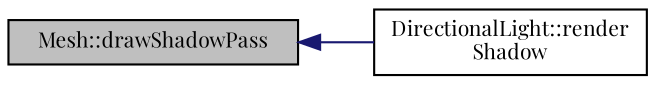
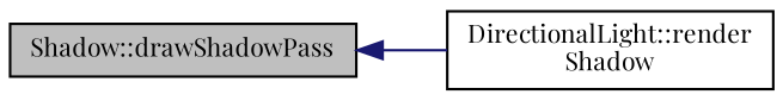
  digraph {
    rankdir=LR
    fontname="Playfair Display"
    node [color=black fontname="Playfair Display" fontsize=10 shape=record style=filled]
-   n1 [fillcolor=grey75 fontcolor=black height=0.2 label="Mesh::drawShadowPass" width=0.4]
+   n1 [fillcolor=grey75 fontcolor=black height=0.2 label="Shadow::drawShadowPass" width=0.4]
    n2 [fillcolor=white height=0.2 label="DirectionalLight::render\lShadow" width=0.4]
    n1 -> n2 [color=midnightblue dir=back fontname="Playfair Display" fontsize=10 labelfontname=Helvetica labelfontsize=10 style=solid]
  }
